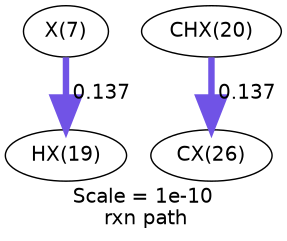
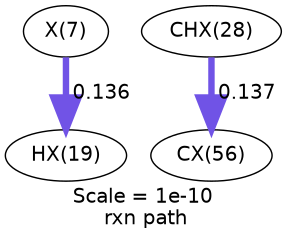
  digraph {
    fontname=Helvetica
    label="Scale = 1e-10\l rxn path"
    node [fontname=Helvetica]
    edge [arrowsize=2.25 fontname=Helvetica style="setlinewidth(4.5)"]
    n1 [label="X(7)"]
    n2 [label="HX(19)"]
-   n3 [label="CHX(20)"]
-   n4 [label="CX(26)"]
-   n1 -> n2 [color="0.7, 0.636, 0.9" label=" 0.137"]
+   n3 [label="CHX(28)"]
+   n4 [label="CX(56)"]
+   n1 -> n2 [color="0.7, 0.636, 0.9" label=" 0.136"]
    n3 -> n4 [color="0.7, 0.637, 0.9" label=" 0.137"]
  }
